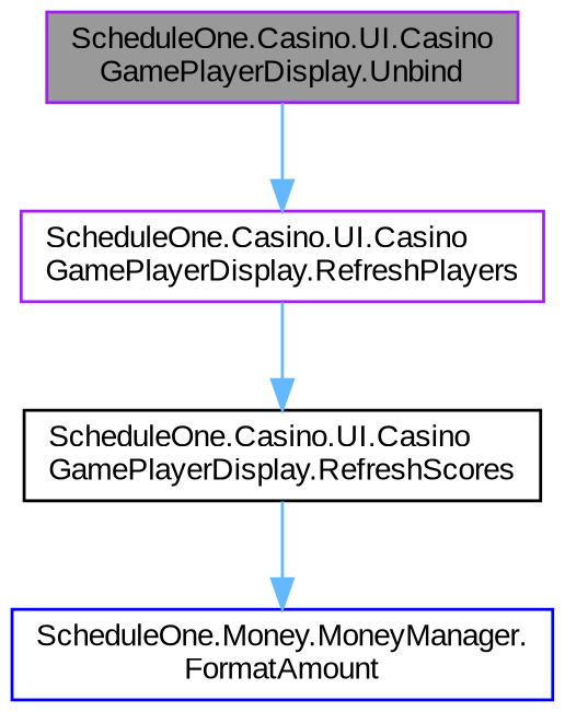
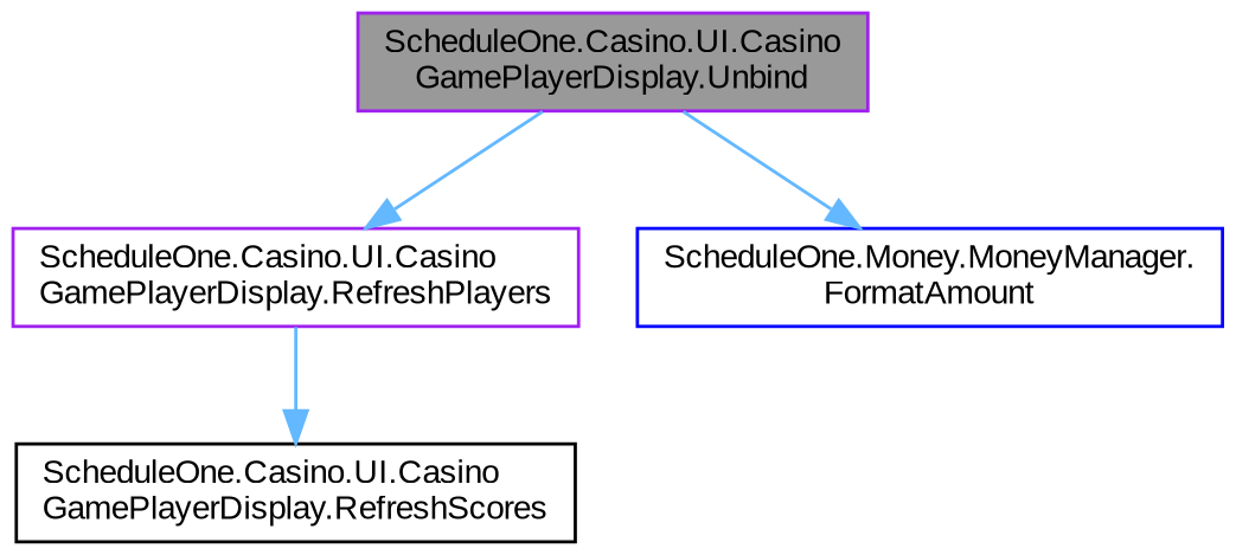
  digraph {
    fontname="Liberation Sans"
    rankdir=TB
    node [color=purple fillcolor=white fontname="Liberation Sans" fontsize=10 shape=box style=filled]
    edge [color=steelblue1 fontname="Liberation Sans" fontsize=10 labelfontname=Helvetica labelfontsize=10 style=solid]
    n1 [fillcolor=grey60 fontcolor=black height=0.2 label="ScheduleOne.Casino.UI.Casino\lGamePlayerDisplay.Unbind" width=0.4]
    n2 [height=0.2 label="ScheduleOne.Casino.UI.Casino\lGamePlayerDisplay.RefreshPlayers" width=0.4]
    n3 [color=black height=0.2 label="ScheduleOne.Casino.UI.Casino\lGamePlayerDisplay.RefreshScores" width=0.4]
    n4 [color=blue height=0.2 label="ScheduleOne.Money.MoneyManager.\lFormatAmount" width=0.4]
    n1 -> n2
    n2 -> n3
-   n3 -> n4
+   n1 -> n4
  }
